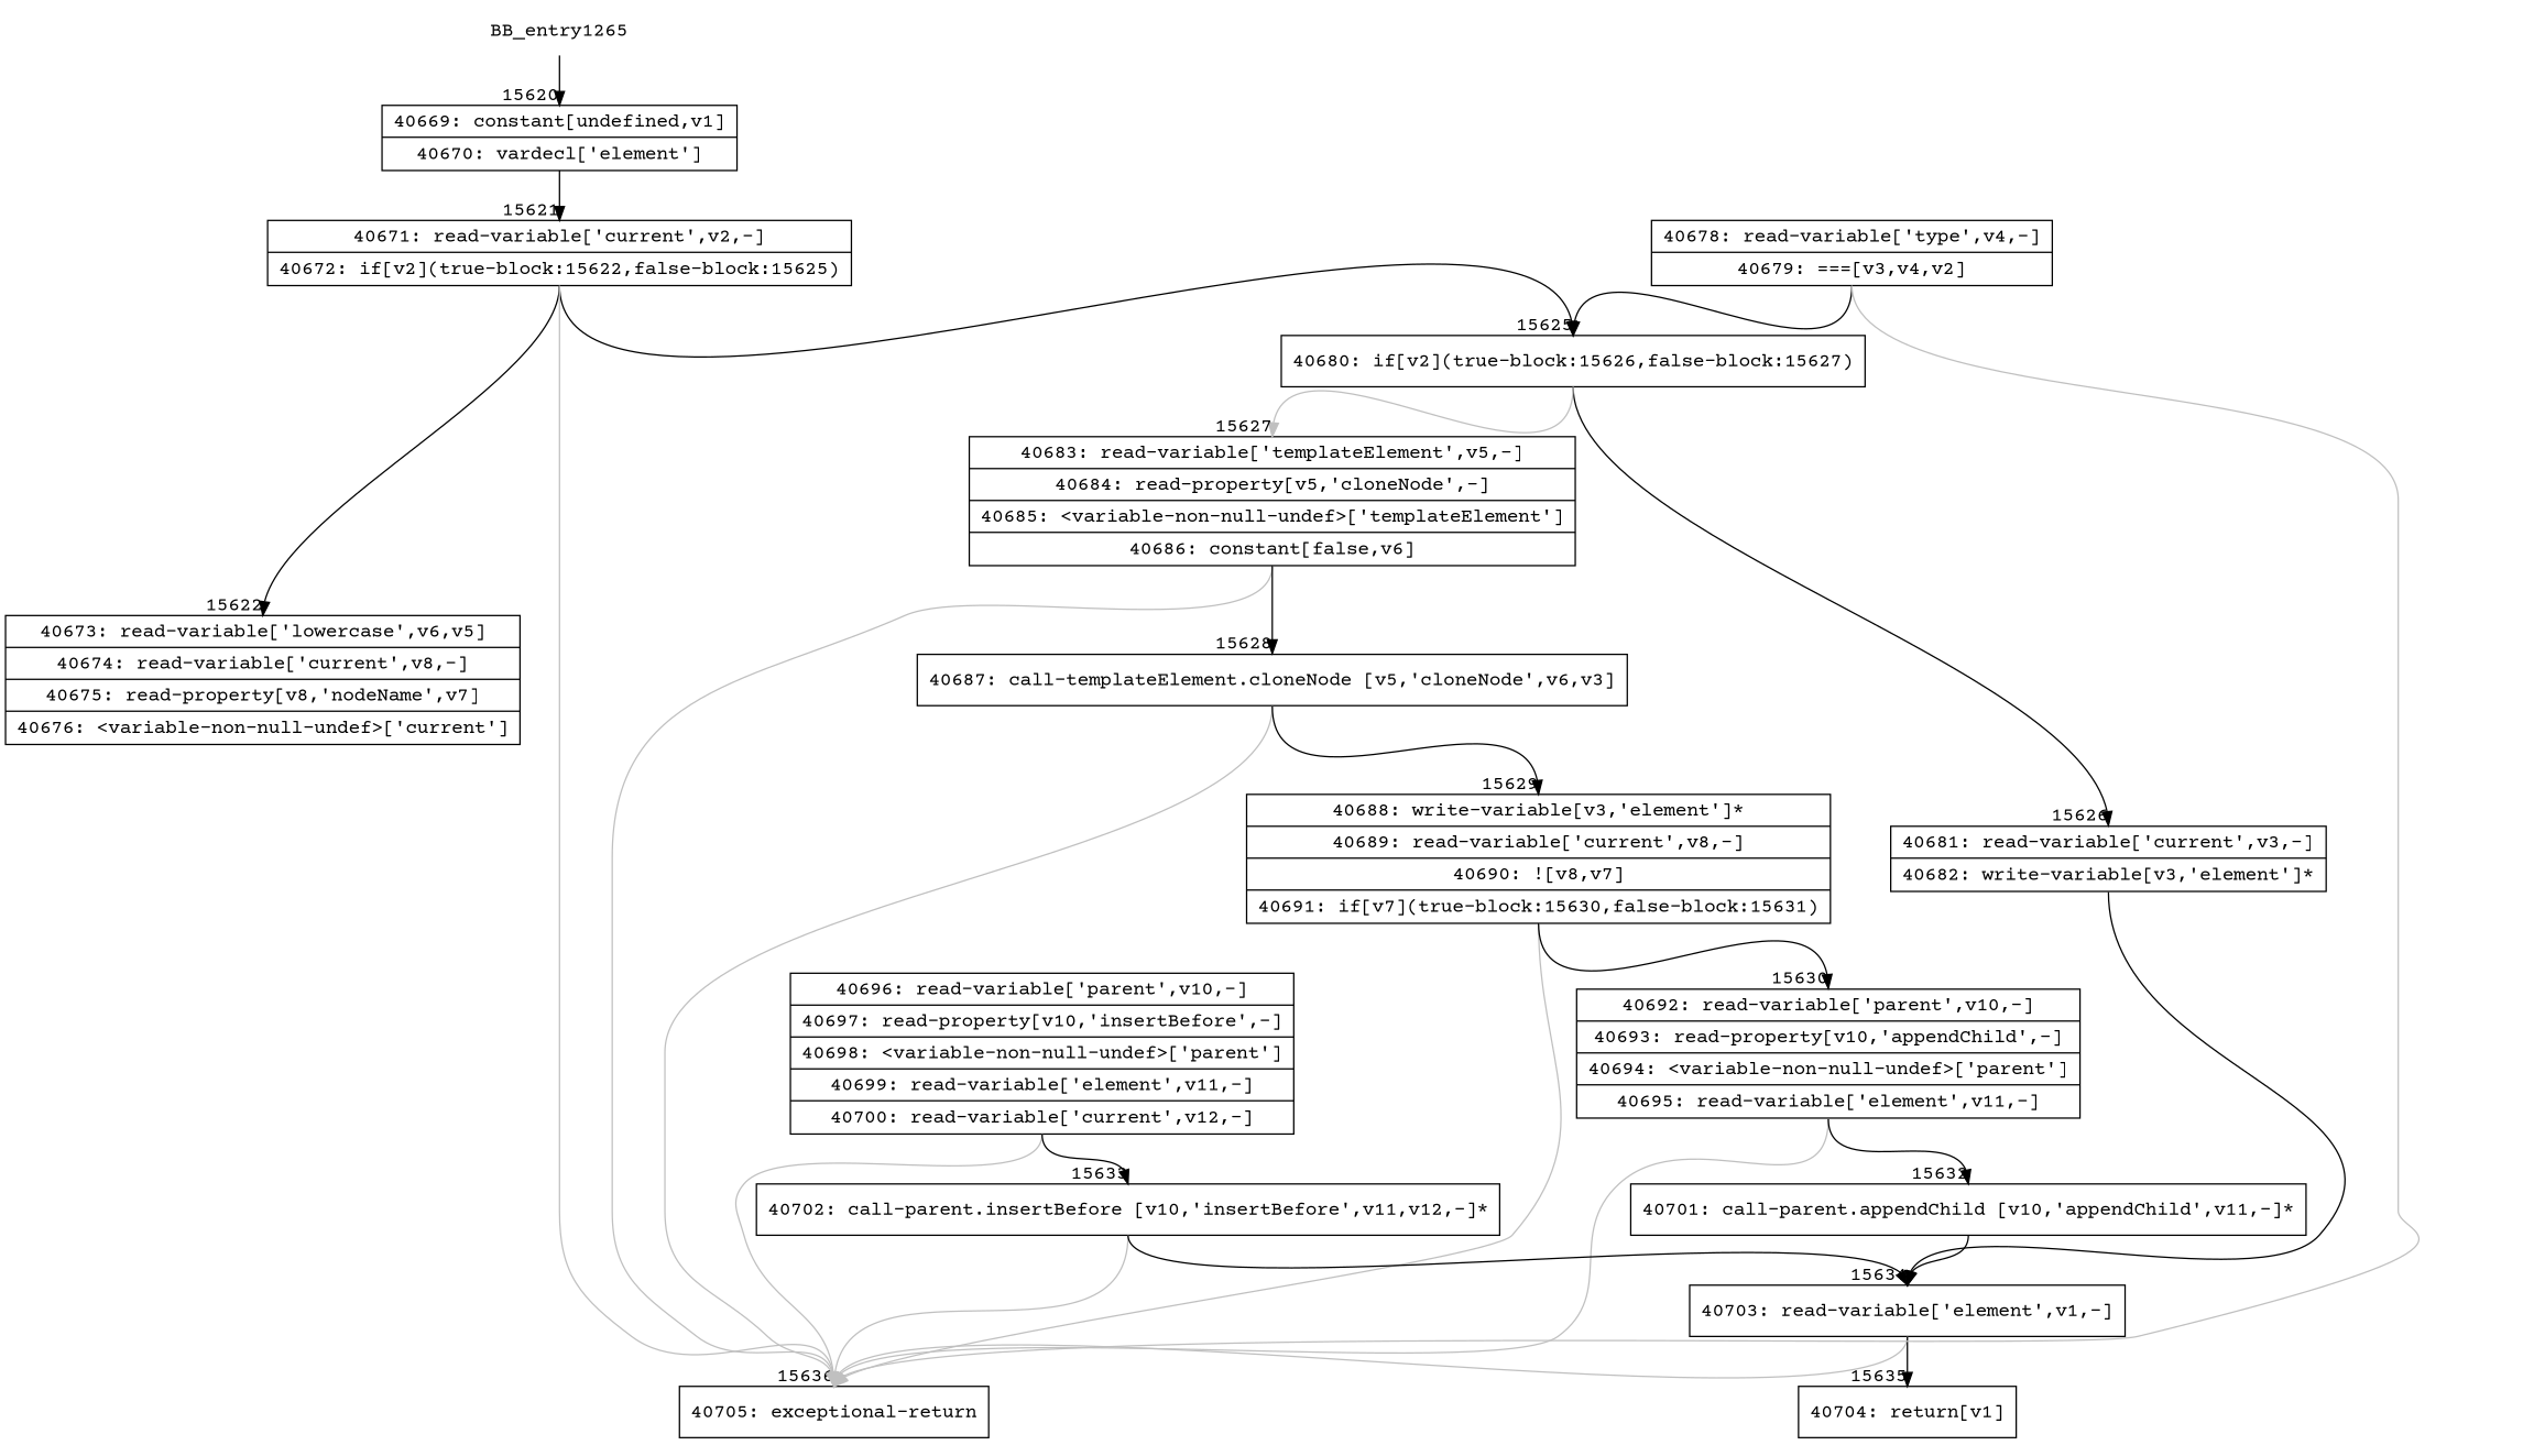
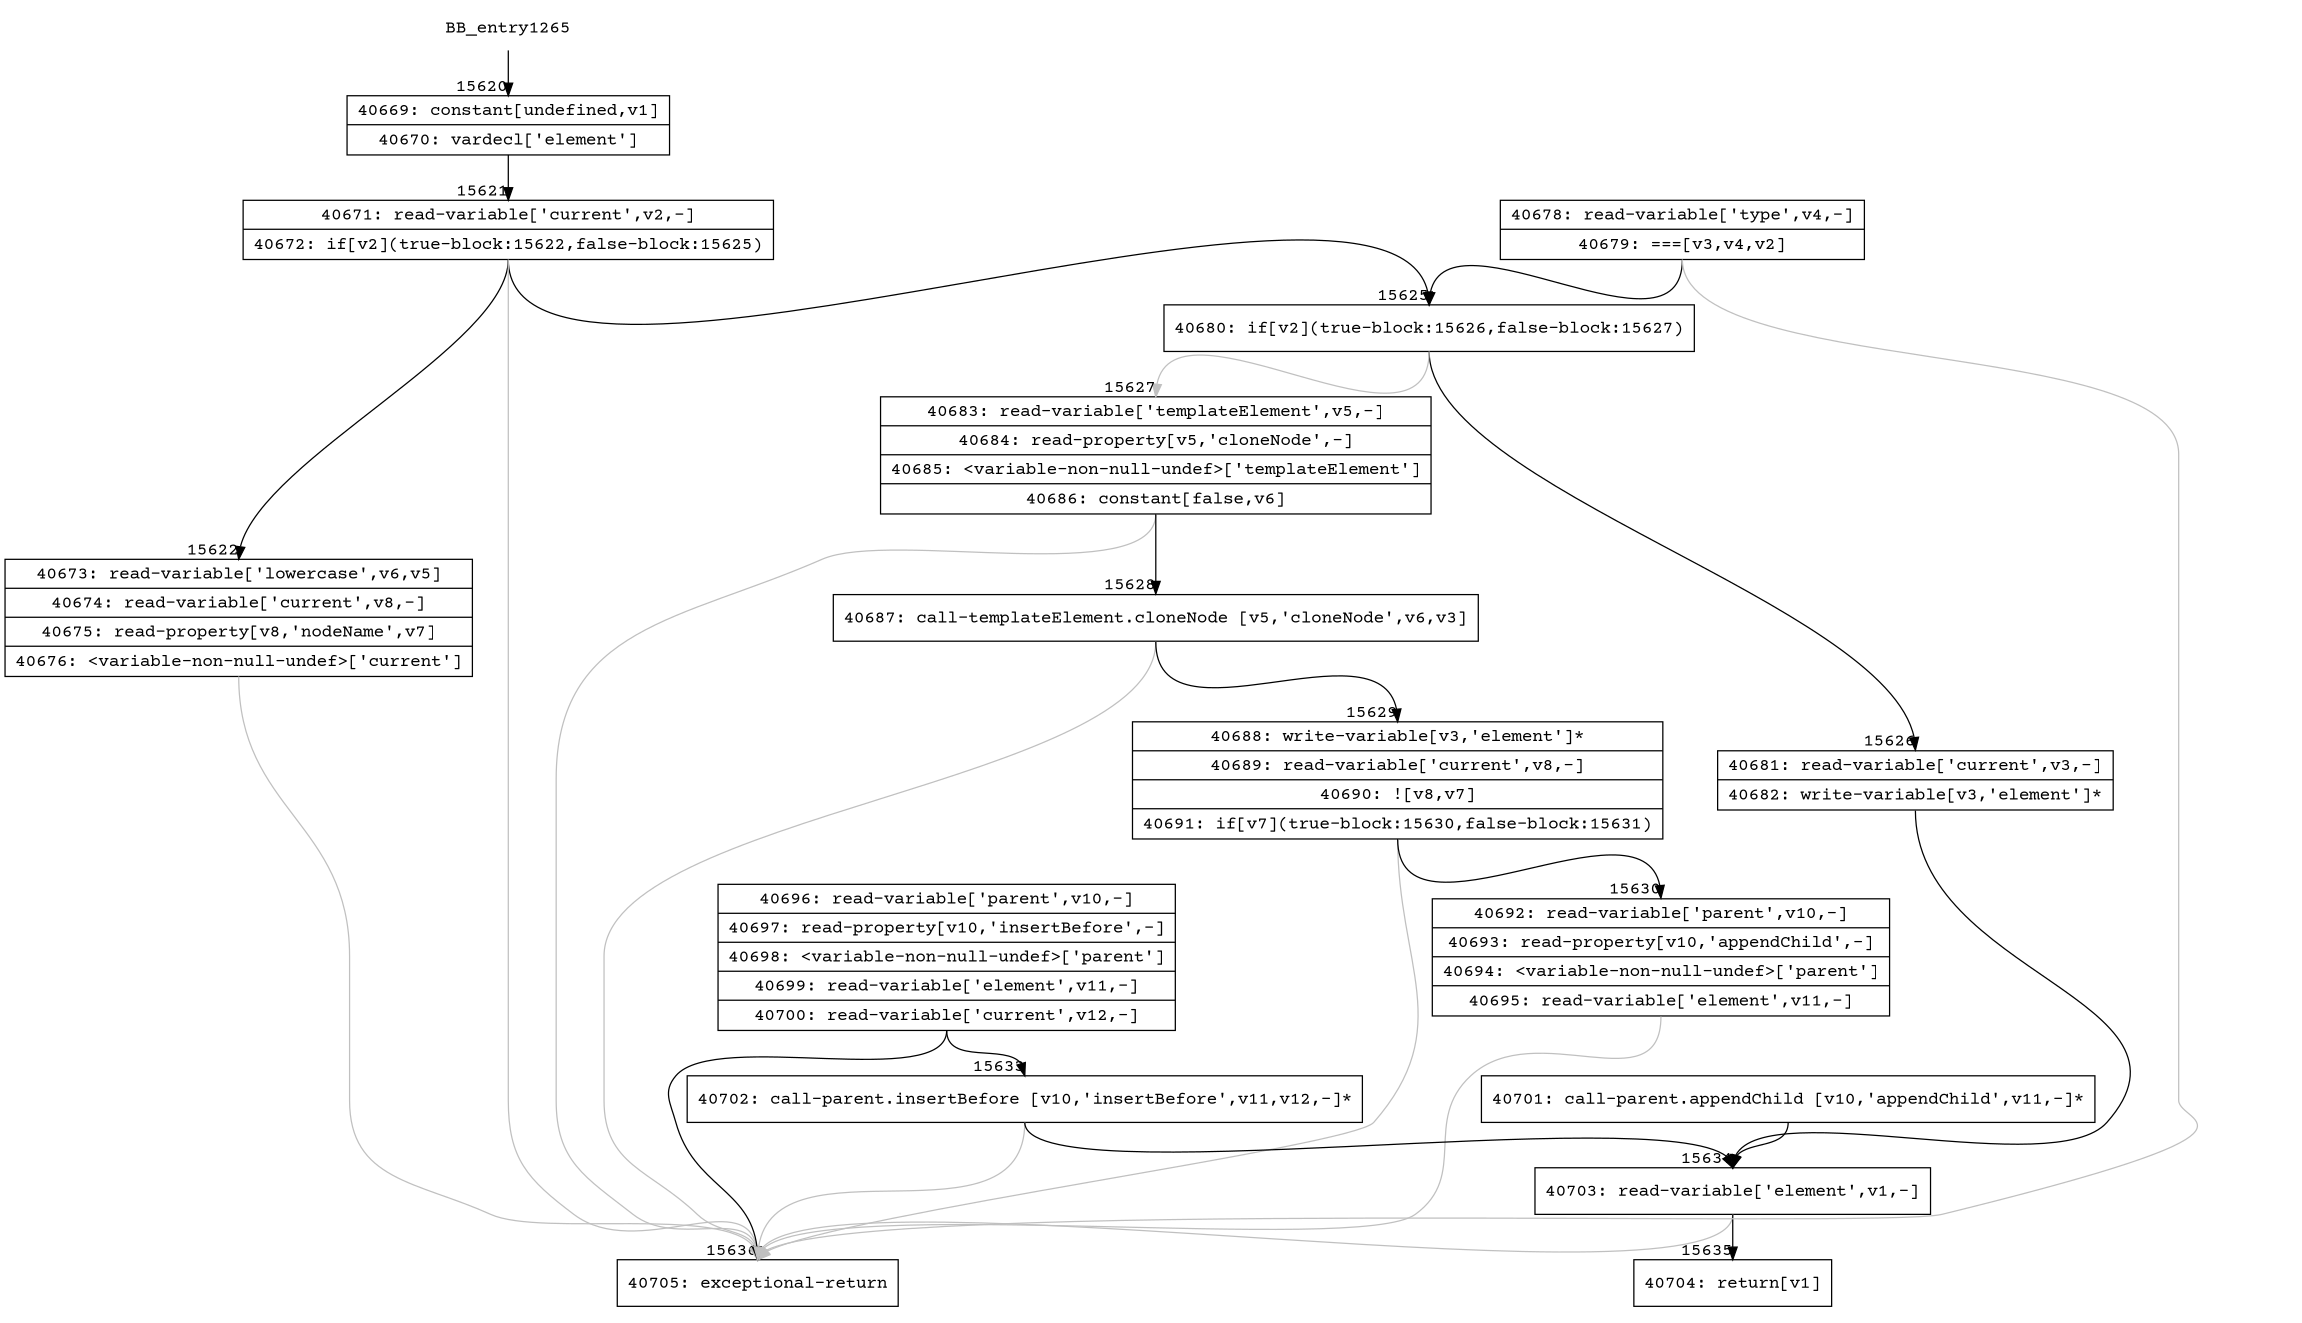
  digraph {
    fontname="Courier Prime"
    rankdir=TD
    node [fontname="Courier Prime" shape=record]
    edge [fontname="Courier Prime" headport=n tailport=s]
    n1 [label=BB_entry1265 shape=none]
    n2 [label="{40669: constant[undefined,v1]|40670: vardecl['element']}"]
    n3 [label="{40671: read-variable['current',v2,-]|40672: if[v2](true-block:15622,false-block:15625)}"]
    n4 [label="{40680: if[v2](true-block:15626,false-block:15627)}"]
    n5 [label="{40673: read-variable['lowercase',v6,v5]|40674: read-variable['current',v8,-]|40675: read-property[v8,'nodeName',v7]|40676: \<variable-non-null-undef\>['current']}"]
    n6 [label="{40705: exceptional-return}"]
    n7 [label="{40681: read-variable['current',v3,-]|40682: write-variable[v3,'element']*}"]
    n8 [label="{40683: read-variable['templateElement',v5,-]|40684: read-property[v5,'cloneNode',-]|40685: \<variable-non-null-undef\>['templateElement']|40686: constant[false,v6]}"]
    n9 [label="{40703: read-variable['element',v1,-]}"]
    n10 [label="{40687: call-templateElement.cloneNode [v5,'cloneNode',v6,v3]}"]
    n11 [label="{40678: read-variable['type',v4,-]|40679: ===[v3,v4,v2]}"]
    n12 [label="{40704: return[v1]}"]
    n13 [label="{40688: write-variable[v3,'element']*|40689: read-variable['current',v8,-]|40690: ![v8,v7]|40691: if[v7](true-block:15630,false-block:15631)}"]
    n14 [label="{40692: read-variable['parent',v10,-]|40693: read-property[v10,'appendChild',-]|40694: \<variable-non-null-undef\>['parent']|40695: read-variable['element',v11,-]}"]
    n15 [label="{40701: call-parent.appendChild [v10,'appendChild',v11,-]*}"]
    n16 [label="{40696: read-variable['parent',v10,-]|40697: read-property[v10,'insertBefore',-]|40698: \<variable-non-null-undef\>['parent']|40699: read-variable['element',v11,-]|40700: read-variable['current',v12,-]}"]
    n17 [label="{40702: call-parent.insertBefore [v10,'insertBefore',v11,v12,-]*}"]
    n1 -> n2 [headlabel="    15620"]
    n2 -> n3 [headlabel="      15621"]
    n3 -> n4 [headlabel="      15625"]
    n3 -> n5 [headlabel="      15622"]
    n3 -> n6 [color=gray headlabel="      15636"]
    n4 -> n7 [headlabel="      15626"]
    n4 -> n8 [color=gray headlabel="      15627"]
+   n5 -> n6 [color=gray]
    n7 -> n9 [headlabel="      15634"]
    n8 -> n6 [color=gray]
    n8 -> n10 [headlabel="      15628"]
    n9 -> n6 [color=gray]
    n9 -> n12 [headlabel="      15635"]
    n10 -> n6 [color=gray]
    n10 -> n13 [headlabel="      15629"]
    n11 -> n4
    n11 -> n6 [color=gray]
    n13 -> n6 [color=gray]
    n13 -> n14 [headlabel="      15630"]
    n14 -> n6 [color=gray]
-   n14 -> n15 [headlabel="      15632"]
    n15 -> n9
-   n16 -> n6 [color=gray]
+   n16 -> n6 [color=black]
    n16 -> n17 [headlabel="      15633"]
    n17 -> n6 [color=gray]
    n17 -> n9
  }
